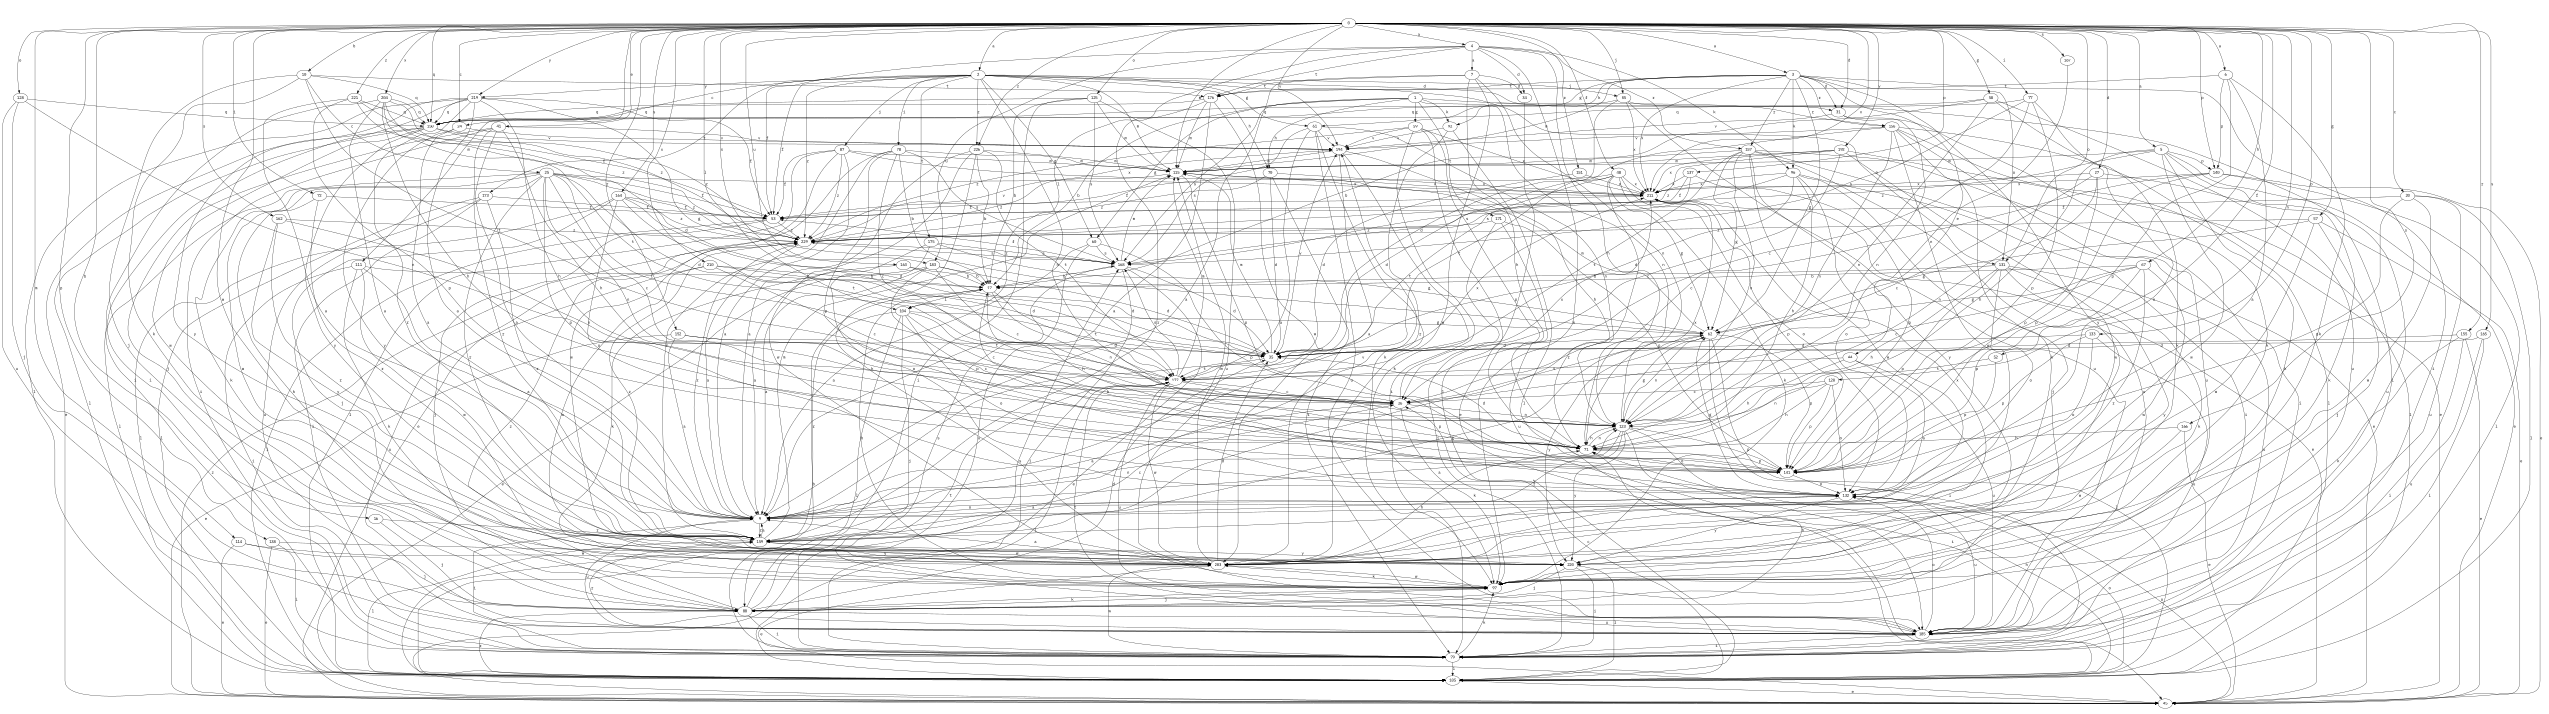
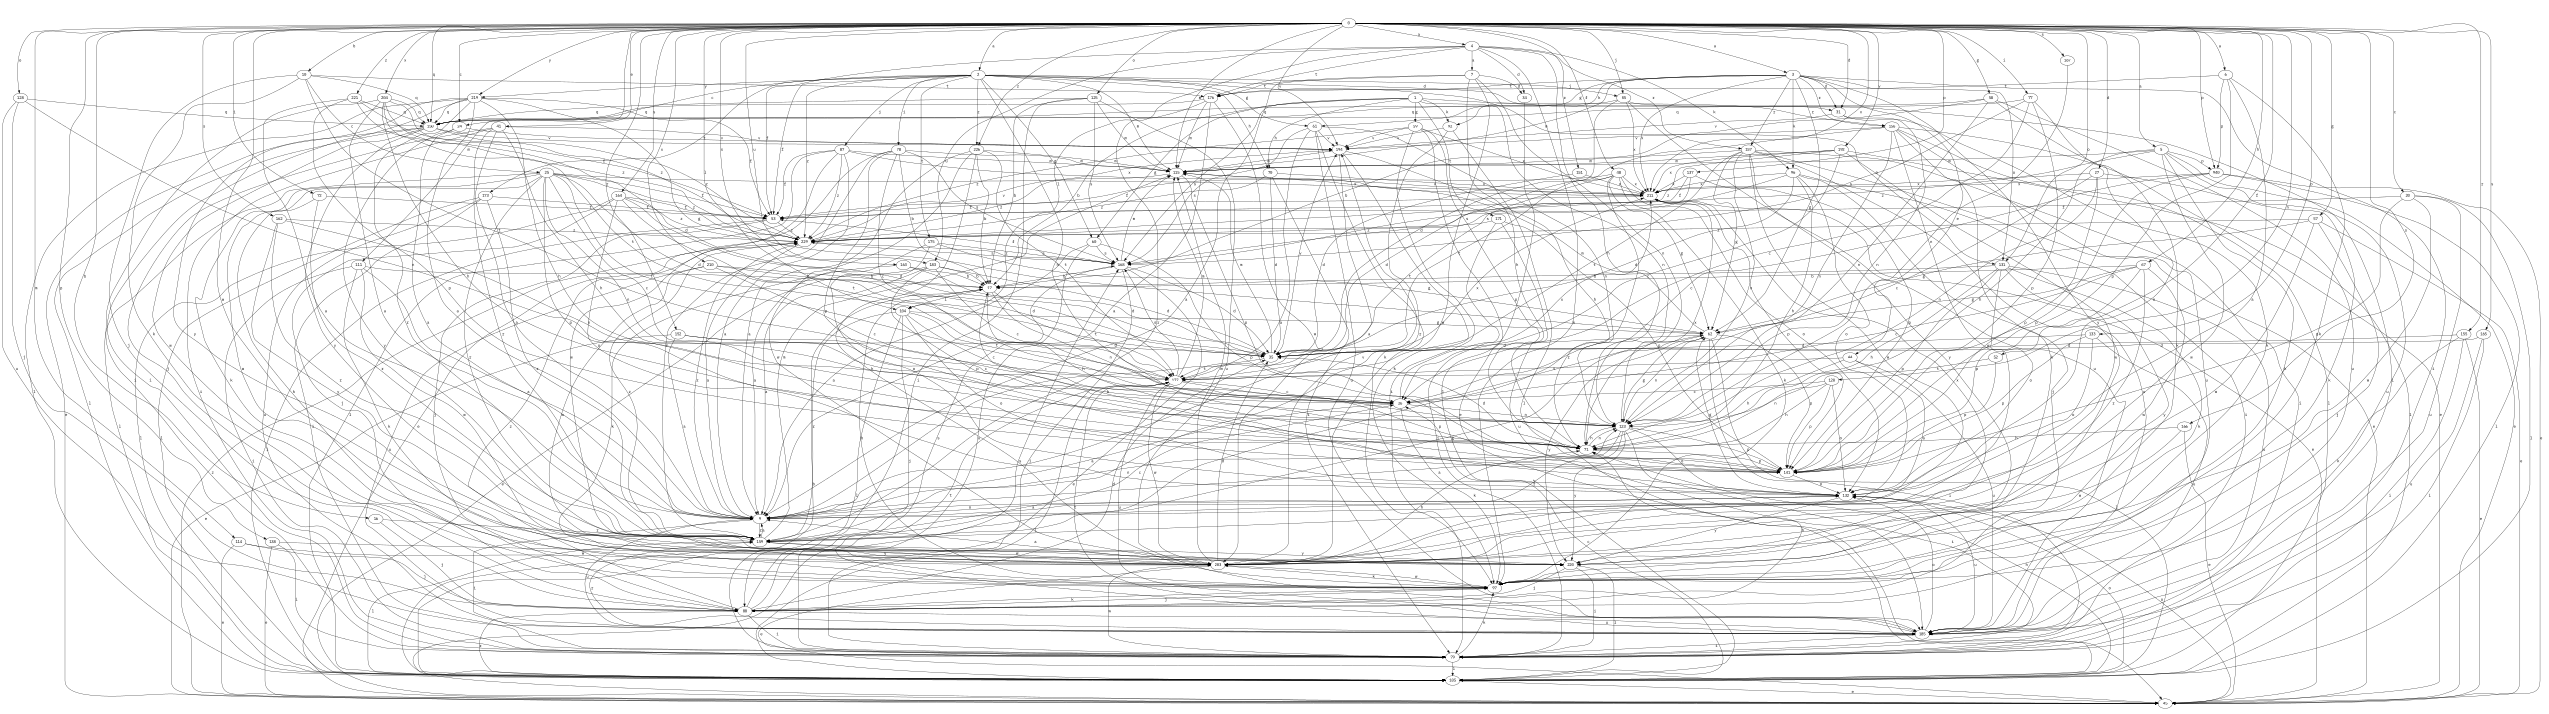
  strict digraph {
    fontname="IBM Plex Mono"
    node [fontname="IBM Plex Mono"]
    edge [fontname="IBM Plex Mono"]
    0
    2
    3
    4
    5
    6
    10
    16
    20
    24
    27
    31
    41
    48
    52
    57
    58
    67
    72
    77
    85
    104
    111
    114
    115
    120
    125
    128
    131
    133
    137
    138
-   140
+   140 [label=940]
    150
    151
    152
    155
    162
    163
    164
    165
    166
    167
    183
    192
    194
    203
    204
    210
    211
    219
    221
    226
    60
    70
    53
    61
    71
    78
    87
    173
    175
    229
    92
    156
    44
    62
    79
    96
    157
    176
    220
    7
    34
    97
    45
    185
    9
    141
    25
    88
    177
    159
    105
    123
    26
    132
    35
    17
    168
    1
    59
    171
    0 -> 2 [label=a]
    0 -> 3 [label=a]
    0 -> 4 [label=a]
    0 -> 5 [label=a]
    0 -> 6 [label=a]
    0 -> 10 [label=b]
    0 -> 16 [label=b]
    0 -> 20 [label=c]
    0 -> 24 [label=c]
    0 -> 27 [label=d]
    0 -> 31 [label=d]
    0 -> 41 [label=e]
    0 -> 48 [label=f]
    0 -> 52 [label=f]
    0 -> 57 [label=g]
    0 -> 58 [label=g]
    0 -> 67 [label=h]
    0 -> 72 [label=i]
    0 -> 77 [label=i]
    0 -> 85 [label=j]
    0 -> 104 [label=l]
    0 -> 111 [label=m]
    0 -> 114 [label=m]
    0 -> 115 [label=m]
    0 -> 120 [label=n]
    0 -> 125 [label=o]
    0 -> 128 [label=o]
    0 -> 131 [label=o]
    0 -> 133 [label=p]
    0 -> 137 [label=p]
    0 -> 138 [label=p]
    0 -> 140 [label=p]
    0 -> 150 [label=q]
    0 -> 151 [label=r]
    0 -> 152 [label=r]
    0 -> 155 [label=r]
    0 -> 162 [label=s]
    0 -> 163 [label=s]
    0 -> 164 [label=s]
    0 -> 165 [label=s]
    0 -> 166 [label=s]
    0 -> 167 [label=s]
    0 -> 183 [label=u]
    0 -> 192 [label=v]
    0 -> 194 [label=v]
    0 -> 203 [label=w]
    0 -> 204 [label=x]
    0 -> 210 [label=x]
    0 -> 211 [label=x]
    0 -> 219 [label=y]
    0 -> 221 [label=z]
    0 -> 226 [label=z]
    2 -> 24 [label=c]
    2 -> 31 [label=d]
    2 -> 85 [label=j]
    2 -> 115 [label=m]
    2 -> 131 [label=o]
    2 -> 219 [label=y]
    2 -> 226 [label=z]
    2 -> 60 [label=g]
    2 -> 70 [label=h]
    2 -> 53 [label=f]
    2 -> 61 [label=g]
    2 -> 71 [label=h]
    2 -> 78 [label=i]
    2 -> 87 [label=j]
    2 -> 173 [label=t]
    2 -> 175 [label=t]
    2 -> 229 [label=z]
    3 -> 31 [label=d]
    3 -> 115 [label=m]
    3 -> 131 [label=o]
    3 -> 211 [label=x]
    3 -> 61 [label=g]
    3 -> 92 [label=k]
    3 -> 156 [label=r]
    3 -> 44 [label=e]
    3 -> 62 [label=g]
    3 -> 79 [label=i]
    3 -> 96 [label=k]
    3 -> 157 [label=r]
    3 -> 176 [label=t]
    3 -> 220 [label=y]
    4 -> 104 [label=l]
    4 -> 183 [label=u]
    4 -> 53 [label=f]
    4 -> 71 [label=h]
    4 -> 96 [label=k]
    4 -> 157 [label=r]
    4 -> 176 [label=t]
    4 -> 7 [label=a]
    4 -> 34 [label=d]
    4 -> 97 [label=k]
    5 -> 115 [label=m]
    5 -> 140 [label=p]
    5 -> 203 [label=w]
    5 -> 71 [label=h]
    5 -> 229 [label=z]
    5 -> 97 [label=k]
    5 -> 45 [label=e]
    5 -> 185 [label=u]
    6 -> 140 [label=p]
    6 -> 176 [label=t]
    6 -> 97 [label=k]
    6 -> 9 [label=a]
    6 -> 141 [label=p]
    10 -> 150 [label=q]
    10 -> 176 [label=t]
    10 -> 97 [label=k]
    10 -> 25 [label=c]
    10 -> 88 [label=j]
    10 -> 177 [label=t]
    16 -> 88 [label=j]
    16 -> 159 [label=r]
    20 -> 203 [label=w]
    20 -> 53 [label=f]
    20 -> 185 [label=u]
    20 -> 141 [label=p]
    20 -> 105 [label=l]
    24 -> 194 [label=v]
    24 -> 220 [label=y]
    24 -> 9 [label=a]
    27 -> 211 [label=x]
    27 -> 97 [label=k]
    27 -> 141 [label=p]
    27 -> 123 [label=n]
    27 -> 26 [label=c]
    31 -> 194 [label=v]
    31 -> 97 [label=k]
    31 -> 123 [label=n]
    41 -> 194 [label=v]
    41 -> 71 [label=h]
    41 -> 79 [label=i]
    41 -> 9 [label=a]
    41 -> 88 [label=j]
    41 -> 159 [label=r]
    48 -> 211 [label=x]
    48 -> 53 [label=f]
    48 -> 62 [label=g]
    48 -> 97 [label=k]
    48 -> 177 [label=t]
    48 -> 159 [label=r]
    48 -> 132 [label=o]
    48 -> 35 [label=d]
    52 -> 141 [label=p]
    52 -> 177 [label=t]
    57 -> 203 [label=w]
    57 -> 229 [label=z]
    57 -> 62 [label=g]
    57 -> 45 [label=e]
    57 -> 88 [label=j]
    58 -> 150 [label=q]
    58 -> 97 [label=k]
    58 -> 185 [label=u]
    58 -> 123 [label=n]
    58 -> 17 [label=b]
    67 -> 203 [label=w]
    67 -> 62 [label=g]
    67 -> 141 [label=p]
    67 -> 159 [label=r]
    67 -> 26 [label=c]
    67 -> 17 [label=b]
    72 -> 53 [label=f]
    72 -> 97 [label=k]
    72 -> 159 [label=r]
    77 -> 150 [label=q]
    77 -> 141 [label=p]
    77 -> 26 [label=c]
    77 -> 132 [label=o]
    77 -> 168 [label=s]
    85 -> 150 [label=q]
    85 -> 211 [label=x]
    85 -> 79 [label=i]
    85 -> 185 [label=u]
    85 -> 35 [label=d]
    104 -> 62 [label=g]
    104 -> 88 [label=j]
    104 -> 177 [label=t]
    104 -> 159 [label=r]
    104 -> 105 [label=l]
    104 -> 26 [label=c]
    104 -> 132 [label=o]
    111 -> 203 [label=w]
    111 -> 79 [label=i]
    111 -> 97 [label=k]
    111 -> 9 [label=a]
    111 -> 17 [label=b]
    114 -> 203 [label=w]
    114 -> 45 [label=e]
    114 -> 88 [label=j]
    115 -> 211 [label=x]
    115 -> 229 [label=z]
    115 -> 141 [label=p]
    120 -> 71 [label=h]
    120 -> 141 [label=p]
    120 -> 123 [label=n]
    120 -> 26 [label=c]
    120 -> 132 [label=o]
    125 -> 115 [label=m]
    125 -> 150 [label=q]
    125 -> 79 [label=i]
    125 -> 185 [label=u]
    125 -> 17 [label=b]
    125 -> 168 [label=s]
    128 -> 150 [label=q]
    128 -> 185 [label=u]
    128 -> 88 [label=j]
    128 -> 123 [label=n]
    131 -> 71 [label=h]
    131 -> 220 [label=y]
    131 -> 97 [label=k]
    131 -> 185 [label=u]
    131 -> 141 [label=p]
    131 -> 132 [label=o]
    131 -> 17 [label=b]
    133 -> 185 [label=u]
    133 -> 141 [label=p]
    133 -> 132 [label=o]
    133 -> 35 [label=d]
    137 -> 211 [label=x]
    137 -> 53 [label=f]
    137 -> 141 [label=p]
    137 -> 168 [label=s]
    138 -> 79 [label=i]
    138 -> 220 [label=y]
    138 -> 45 [label=e]
    140 -> 211 [label=x]
    140 -> 45 [label=e]
    140 -> 141 [label=p]
    140 -> 105 [label=l]
    140 -> 26 [label=c]
    150 -> 194 [label=v]
    150 -> 203 [label=w]
    150 -> 229 [label=z]
    150 -> 220 [label=y]
    150 -> 45 [label=e]
    150 -> 105 [label=l]
    151 -> 211 [label=x]
    151 -> 35 [label=d]
    152 -> 45 [label=e]
    152 -> 9 [label=a]
    152 -> 26 [label=c]
    152 -> 35 [label=d]
    155 -> 79 [label=i]
    155 -> 97 [label=k]
    155 -> 45 [label=e]
    155 -> 35 [label=d]
    162 -> 229 [label=z]
    162 -> 220 [label=y]
    162 -> 159 [label=r]
    162 -> 123 [label=n]
    163 -> 97 [label=k]
    163 -> 35 [label=d]
    163 -> 17 [label=b]
    164 -> 53 [label=f]
    164 -> 229 [label=z]
    164 -> 88 [label=j]
    164 -> 177 [label=t]
    164 -> 105 [label=l]
    164 -> 132 [label=o]
    164 -> 35 [label=d]
    165 -> 79 [label=i]
    165 -> 185 [label=u]
    165 -> 35 [label=d]
    166 -> 203 [label=w]
    166 -> 71 [label=h]
    166 -> 45 [label=e]
    167 -> 123 [label=n]
    183 -> 45 [label=e]
    183 -> 9 [label=a]
    183 -> 141 [label=p]
    183 -> 26 [label=c]
    183 -> 35 [label=d]
    183 -> 17 [label=b]
    192 -> 115 [label=m]
    192 -> 203 [label=w]
    192 -> 211 [label=x]
    192 -> 229 [label=z]
    192 -> 105 [label=l]
    192 -> 26 [label=c]
    194 -> 115 [label=m]
    194 -> 71 [label=h]
    194 -> 97 [label=k]
    194 -> 9 [label=a]
    203 -> 115 [label=m]
    203 -> 194 [label=v]
    203 -> 71 [label=h]
    203 -> 97 [label=k]
    203 -> 45 [label=e]
    203 -> 9 [label=a]
    203 -> 35 [label=d]
    204 -> 150 [label=q]
    204 -> 71 [label=h]
    204 -> 229 [label=z]
    204 -> 79 [label=i]
    204 -> 9 [label=a]
    204 -> 177 [label=t]
    204 -> 35 [label=d]
    210 -> 203 [label=w]
    210 -> 185 [label=u]
    210 -> 26 [label=c]
    210 -> 35 [label=d]
    210 -> 17 [label=b]
    211 -> 53 [label=f]
    211 -> 45 [label=e]
    211 -> 141 [label=p]
    219 -> 150 [label=q]
    219 -> 53 [label=f]
    219 -> 71 [label=h]
    219 -> 62 [label=g]
    219 -> 79 [label=i]
    219 -> 220 [label=y]
    219 -> 9 [label=a]
    219 -> 159 [label=r]
    219 -> 105 [label=l]
    221 -> 150 [label=q]
    221 -> 53 [label=f]
    221 -> 229 [label=z]
    221 -> 9 [label=a]
    221 -> 141 [label=p]
    226 -> 115 [label=m]
    226 -> 203 [label=w]
    226 -> 97 [label=k]
    226 -> 9 [label=a]
    226 -> 177 [label=t]
    226 -> 17 [label=b]
    60 -> 185 [label=u]
    60 -> 9 [label=a]
    60 -> 141 [label=p]
    60 -> 168 [label=s]
    70 -> 211 [label=x]
    70 -> 229 [label=z]
    70 -> 79 [label=i]
    70 -> 35 [label=d]
    53 -> 229 [label=z]
    53 -> 88 [label=j]
    53 -> 105 [label=l]
    61 -> 194 [label=v]
    61 -> 97 [label=k]
    61 -> 185 [label=u]
    61 -> 9 [label=a]
    61 -> 123 [label=n]
    61 -> 168 [label=s]
    71 -> 211 [label=x]
    71 -> 141 [label=p]
    71 -> 123 [label=n]
    71 -> 35 [label=d]
    78 -> 115 [label=m]
    78 -> 45 [label=e]
    78 -> 141 [label=p]
    78 -> 159 [label=r]
    78 -> 26 [label=c]
    78 -> 17 [label=b]
    78 -> 168 [label=s]
    87 -> 115 [label=m]
    87 -> 203 [label=w]
    87 -> 211 [label=x]
    87 -> 53 [label=f]
    87 -> 229 [label=z]
    87 -> 9 [label=a]
    87 -> 105 [label=l]
    173 -> 53 [label=f]
    173 -> 79 [label=i]
    173 -> 185 [label=u]
    173 -> 159 [label=r]
    173 -> 105 [label=l]
    175 -> 62 [label=g]
    175 -> 9 [label=a]
    175 -> 132 [label=o]
    175 -> 168 [label=s]
    229 -> 194 [label=v]
    229 -> 9 [label=a]
    229 -> 168 [label=s]
    92 -> 194 [label=v]
    92 -> 159 [label=r]
    92 -> 105 [label=l]
    156 -> 194 [label=v]
    156 -> 203 [label=w]
    156 -> 97 [label=k]
    156 -> 45 [label=e]
    156 -> 185 [label=u]
    156 -> 177 [label=t]
    156 -> 105 [label=l]
    156 -> 123 [label=n]
    44 -> 71 [label=h]
    44 -> 185 [label=u]
    44 -> 9 [label=a]
    44 -> 177 [label=t]
    62 -> 115 [label=m]
    62 -> 79 [label=i]
    62 -> 220 [label=y]
    62 -> 141 [label=p]
    62 -> 105 [label=l]
    62 -> 123 [label=n]
    62 -> 35 [label=d]
    79 -> 203 [label=w]
    79 -> 97 [label=k]
    79 -> 105 [label=l]
    79 -> 168 [label=s]
    96 -> 211 [label=x]
    96 -> 71 [label=h]
    96 -> 79 [label=i]
    96 -> 88 [label=j]
    96 -> 132 [label=o]
    96 -> 35 [label=d]
    96 -> 168 [label=s]
    157 -> 115 [label=m]
    157 -> 203 [label=w]
    157 -> 62 [label=g]
    157 -> 79 [label=i]
    157 -> 220 [label=y]
    157 -> 45 [label=e]
    157 -> 185 [label=u]
    157 -> 177 [label=t]
    157 -> 123 [label=n]
    176 -> 115 [label=m]
    176 -> 150 [label=q]
    176 -> 203 [label=w]
    176 -> 9 [label=a]
    176 -> 159 [label=r]
    220 -> 211 [label=x]
    220 -> 79 [label=i]
    220 -> 88 [label=j]
    220 -> 105 [label=l]
    7 -> 203 [label=w]
    7 -> 71 [label=h]
    7 -> 176 [label=t]
    7 -> 34 [label=d]
    7 -> 9 [label=a]
    7 -> 123 [label=n]
    34 -> 105 [label=l]
    97 -> 203 [label=w]
    97 -> 88 [label=j]
    97 -> 17 [label=b]
    45 -> 229 [label=z]
    45 -> 132 [label=o]
    185 -> 79 [label=i]
    185 -> 177 [label=t]
    185 -> 159 [label=r]
    185 -> 132 [label=o]
    9 -> 229 [label=z]
    9 -> 79 [label=i]
    9 -> 185 [label=u]
    9 -> 159 [label=r]
    9 -> 123 [label=n]
    9 -> 132 [label=o]
    141 -> 132 [label=o]
    25 -> 203 [label=w]
    25 -> 211 [label=x]
    25 -> 53 [label=f]
    25 -> 229 [label=z]
    25 -> 97 [label=k]
    25 -> 141 [label=p]
    25 -> 177 [label=t]
    25 -> 159 [label=r]
    25 -> 105 [label=l]
    25 -> 123 [label=n]
    25 -> 26 [label=c]
    25 -> 35 [label=d]
    88 -> 71 [label=h]
    88 -> 229 [label=z]
    88 -> 79 [label=i]
    88 -> 97 [label=k]
    88 -> 185 [label=u]
    88 -> 177 [label=t]
    88 -> 105 [label=r]
    88 -> 35 [label=d]
    88 -> 168 [label=s]
    177 -> 115 [label=m]
    177 -> 203 [label=w]
    177 -> 211 [label=x]
    177 -> 185 [label=u]
    177 -> 141 [label=p]
    177 -> 105 [label=l]
    177 -> 26 [label=c]
    177 -> 168 [label=s]
    159 -> 115 [label=m]
    159 -> 203 [label=w]
    159 -> 229 [label=z]
    159 -> 62 [label=g]
    159 -> 220 [label=y]
    159 -> 9 [label=a]
    159 -> 105 [label=l]
    159 -> 26 [label=c]
    105 -> 71 [label=h]
    105 -> 45 [label=e]
    105 -> 26 [label=c]
    105 -> 132 [label=o]
    105 -> 17 [label=b]
    123 -> 71 [label=h]
    123 -> 62 [label=g]
    123 -> 79 [label=i]
    123 -> 220 [label=y]
    123 -> 9 [label=a]
    123 -> 141 [label=p]
    123 -> 159 [label=r]
    123 -> 132 [label=o]
    26 -> 211 [label=x]
    26 -> 97 [label=k]
    26 -> 9 [label=a]
    26 -> 123 [label=n]
    132 -> 62 [label=g]
    132 -> 220 [label=y]
    132 -> 185 [label=u]
    132 -> 9 [label=a]
    132 -> 17 [label=b]
    35 -> 115 [label=m]
    35 -> 194 [label=v]
    35 -> 177 [label=t]
    17 -> 104 [label=l]
    17 -> 71 [label=h]
    17 -> 177 [label=t]
    17 -> 123 [label=n]
    168 -> 115 [label=m]
    168 -> 53 [label=f]
    168 -> 229 [label=z]
    168 -> 79 [label=i]
    168 -> 45 [label=e]
    168 -> 35 [label=d]
    168 -> 17 [label=b]
    1 -> 60 [label=g]
    1 -> 70 [label=h]
    1 -> 92 [label=k]
    1 -> 156 [label=r]
    1 -> 123 [label=n]
    1 -> 17 [label=b]
    1 -> 168 [label=s]
    1 -> 59 [label=g]
    1 -> 171 [label=t]
    59 -> 194 [label=v]
    59 -> 211 [label=x]
    59 -> 229 [label=z]
    59 -> 79 [label=i]
    59 -> 45 [label=e]
    59 -> 141 [label=p]
    171 -> 229 [label=z]
    171 -> 79 [label=i]
    171 -> 185 [label=u]
    171 -> 141 [label=p]
  }
